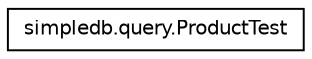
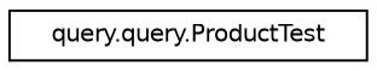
  digraph {
    rankdir=TB
-   n1 [color=black fillcolor=white fontname=Helvetica fontsize=10 height=0.2 label="simpledb.query.ProductTest" shape=record style=filled width=0.4]
+   n1 [color=black fillcolor=white fontname=Helvetica fontsize=10 height=0.2 label="query.query.ProductTest" shape=record style=filled width=0.4]
  }
